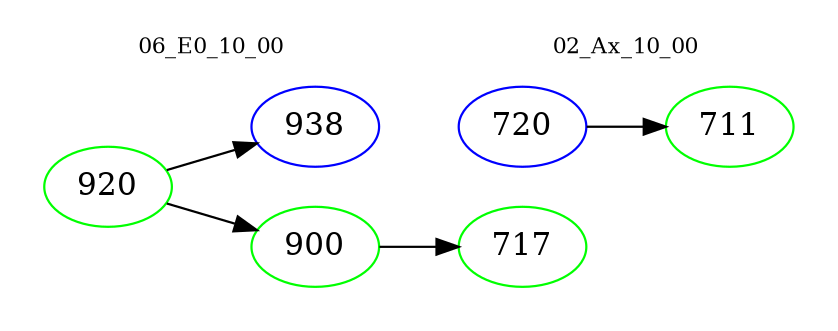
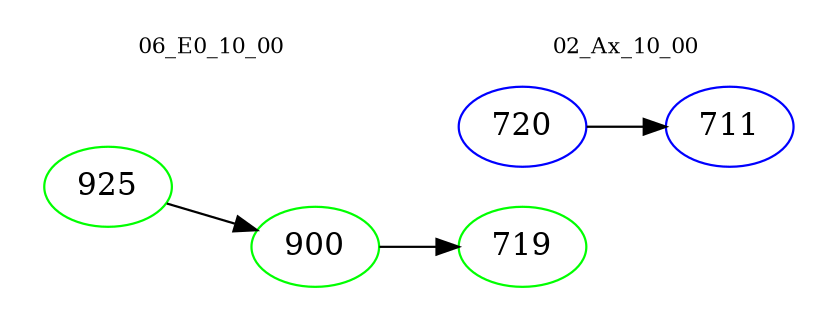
  digraph {
    fontname="DejaVu Serif"
    rankdir=LR
    node [color=blue fontname="DejaVu Serif"]
    edge [color=black fontname="DejaVu Serif"]
    n1 [label=720]
-   n2 [color=green label=711]
-   n3 [color=green label=717]
-   n4 [color=green label=920]
+   n2 [label=711]
+   n3 [color=green label=719]
+   n4 [color=green label=925]
    n5 [color=green label=900]
-   n6 [label=938]
    subgraph cluster_1 {
      color=white
      fontsize=10
      label="02_Ax_10_00"
      n1
      n2
      n3
    }
    subgraph cluster_2 {
      color=white
      fontsize=10
      label="06_E0_10_00"
      n4
      n5
-     n6
    }
    n1 -> n2
    n4 -> n5
-   n4 -> n6
    n5 -> n3
  }
